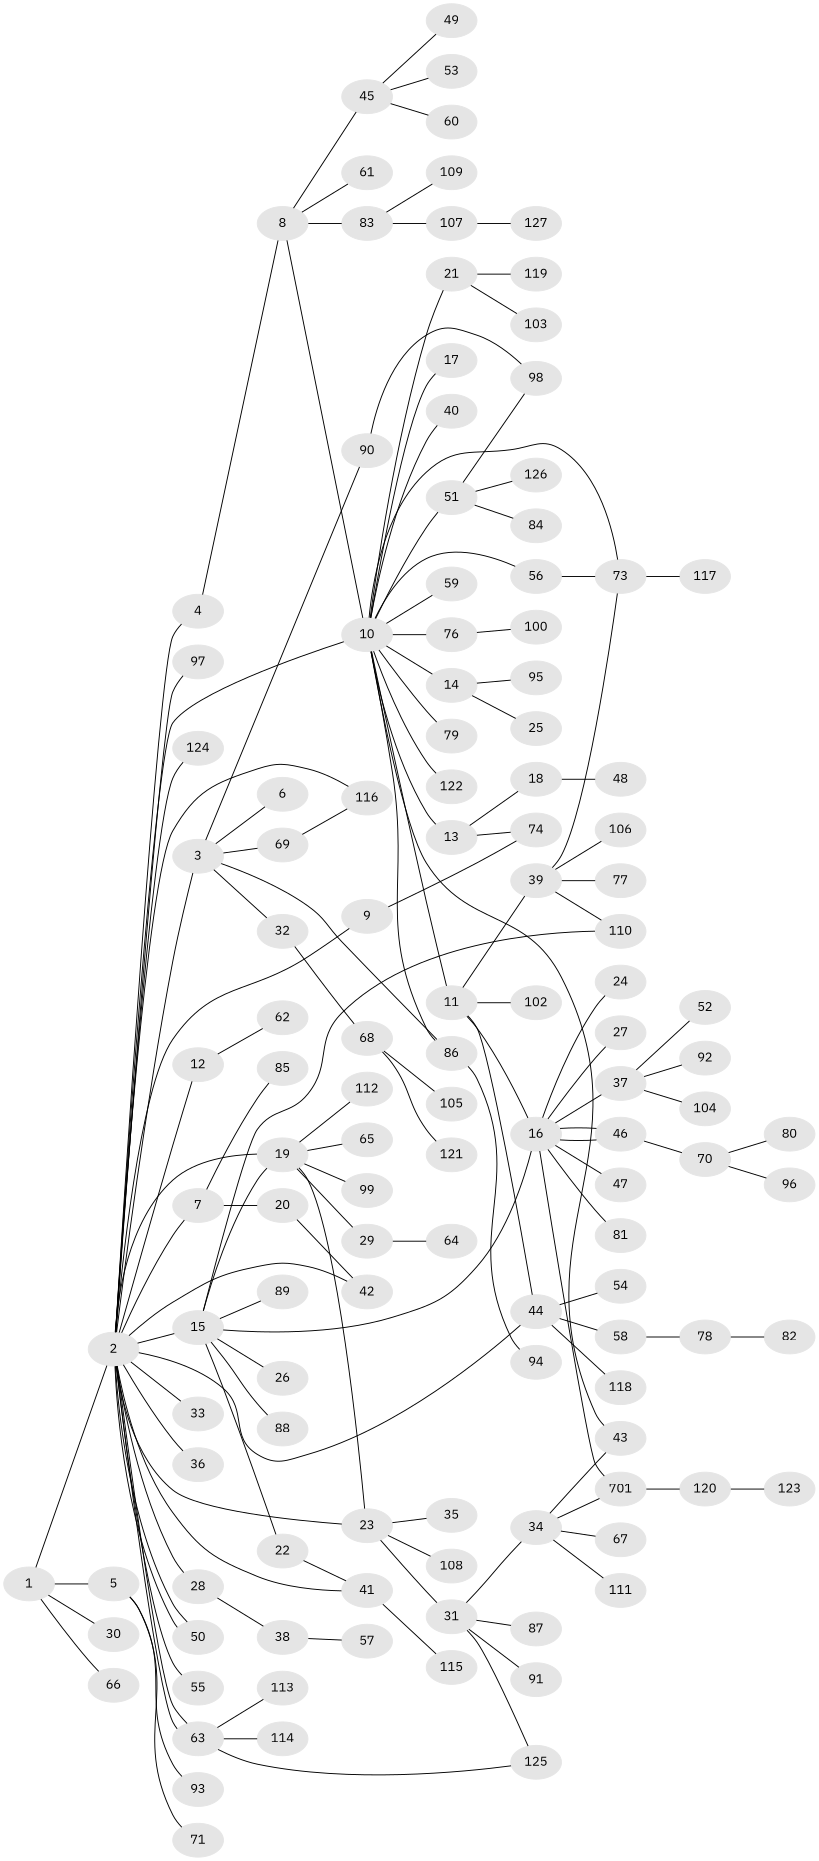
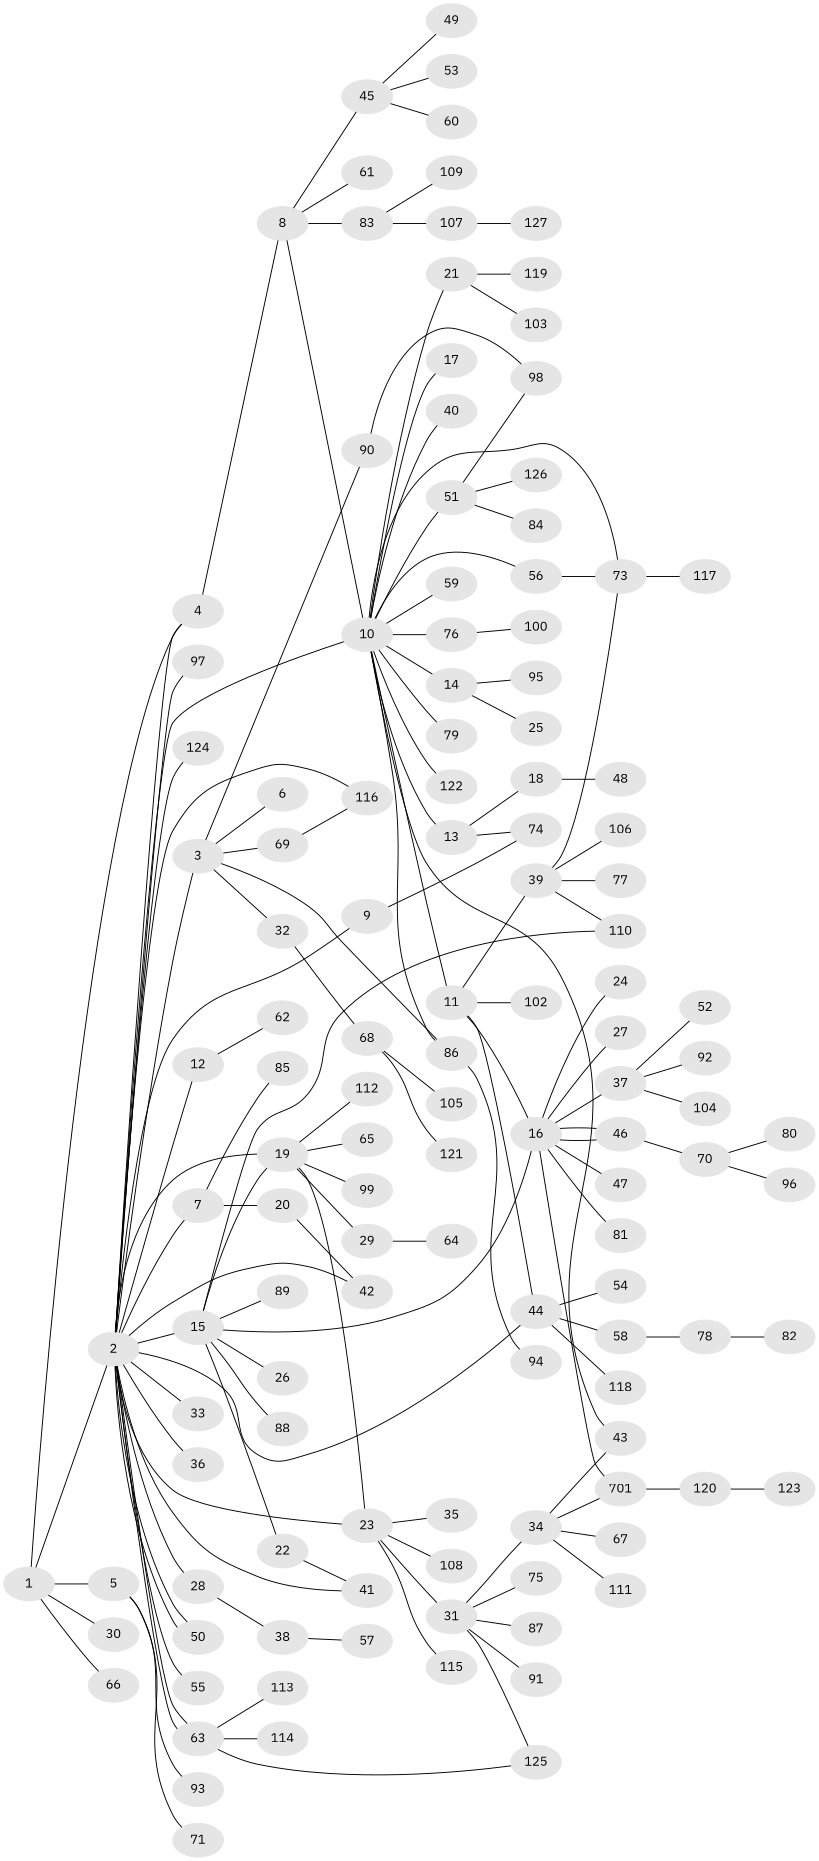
  graph {
    fontname="IBM Plex Sans"
    rankdir=LR
    node [color=gray90 fontname="IBM Plex Sans" style=filled]
    edge [fontname="IBM Plex Sans"]
    1
    2
    4
    5
    30
    66
    3
    7
    9
    10
    12
    15
    19
    23
    28
    33
    36
    41
    42
    44
    50
    55
    63
    97
    116
    124
    8
    71
    93
    6
    32
    69
    86
    90
    20
    85
    74
    11
    13
    14
    17
    21
    40
    43
    51
    56
    59
    73
    76
    79
    122
    62
    16
    22
    26
    88
    89
    110
    29
    65
    99
    112
    31
    35
    108
    115
    38
    54
    58
    118
    125
    113
    114
    68
    94
    98
    45
    61
    83
    49
    53
    60
    107
    109
    39
    102
    18
    25
    95
    103
    119
    84
    126
    117
    100
    24
    27
    37
    46
    47
    81
    n102 [label=701]
    77
    106
    48
    52
    92
    104
    70
    120
    64
    34
+   75
    87
    91
    57
    67
    111
    105
    121
    78
    80
    96
    82
    127
    123
    1 -- 2
+   1 -- 4
    1 -- 5
    1 -- 30
    1 -- 66
    2 -- 4
    2 -- 3
    2 -- 7
    2 -- 9
    2 -- 10
    2 -- 12
    2 -- 15
    2 -- 19
    2 -- 23
    2 -- 28
    2 -- 33
    2 -- 36
    2 -- 41
    2 -- 42
    2 -- 44
    2 -- 50
    2 -- 50
    2 -- 55
    2 -- 63
    2 -- 63
    2 -- 97
    2 -- 116
    2 -- 124
    4 -- 8
    5 -- 71
    5 -- 93
    3 -- 6
    3 -- 32
    3 -- 69
    3 -- 86
    3 -- 90
    7 -- 20
    7 -- 85
    9 -- 74
    10 -- 86
    10 -- 11
    10 -- 13
    10 -- 14
    10 -- 17
    10 -- 21
    10 -- 40
    10 -- 43
    10 -- 51
    10 -- 56
    10 -- 59
    10 -- 73
    10 -- 76
    10 -- 79
    10 -- 122
    12 -- 62
    15 -- 19
    15 -- 16
    15 -- 22
    15 -- 26
    15 -- 88
    15 -- 89
    15 -- 110
    19 -- 23
    19 -- 29
    19 -- 65
    19 -- 99
    19 -- 112
    23 -- 31
    23 -- 35
    23 -- 108
-   41 -- 115
+   23 -- 115
    28 -- 38
    44 -- 54
    44 -- 58
    44 -- 118
    63 -- 125
    63 -- 113
    63 -- 114
    8 -- 10
    8 -- 45
    8 -- 61
    8 -- 83
    32 -- 68
    69 -- 116
    86 -- 94
    90 -- 98
    20 -- 42
    11 -- 44
    11 -- 16
    11 -- 39
    11 -- 102
    13 -- 74
    13 -- 18
    14 -- 25
    14 -- 95
    21 -- 103
    21 -- 119
    51 -- 98
    51 -- 84
    51 -- 126
    56 -- 73
    73 -- 117
    76 -- 100
    16 -- 24
    16 -- 27
    16 -- 37
    16 -- 46
    16 -- 46
    16 -- 47
    16 -- 81
    16 -- n102
    22 -- 41
    29 -- 64
    31 -- 125
    31 -- 34
+   31 -- 75
    31 -- 87
    31 -- 91
    38 -- 57
    58 -- 78
    68 -- 105
    68 -- 121
    45 -- 49
    45 -- 53
    45 -- 60
    83 -- 107
    83 -- 109
    107 -- 127
    39 -- 73
    39 -- 110
    39 -- 77
    39 -- 106
    18 -- 48
    37 -- 52
    37 -- 92
    37 -- 104
    46 -- 70
    n102 -- 120
    70 -- 80
    70 -- 96
    120 -- 123
    34 -- 43
    34 -- n102
    34 -- 67
    34 -- 111
    78 -- 82
  }
